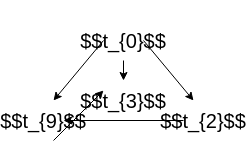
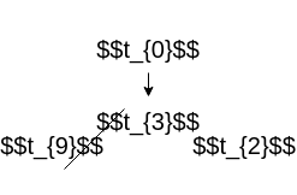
  <mxCell id="0" />
  <mxCell id="1" parent="0" />
  <mxCell id="2" value="$$t_{0}$$" style="text;html=1;strokeColor=none;fillColor=none;align=center;verticalAlign=middle;whiteSpace=wrap;rounded=0;fontSize=20;" vertex="1" parent="1"><mxGeometry x="100" y="20" width="40" height="40" as="geometry" /></mxCell>
  <mxCell id="3" value="$$t_{2}$$" style="text;html=1;strokeColor=none;fillColor=none;align=center;verticalAlign=middle;whiteSpace=wrap;rounded=0;fontSize=20;" vertex="1" parent="1"><mxGeometry x="180" y="100" width="40" height="40" as="geometry" /></mxCell>
  <mxCell id="4" value="$$t_{3}$$" style="text;html=1;strokeColor=none;fillColor=none;align=center;verticalAlign=middle;whiteSpace=wrap;rounded=0;fontSize=20;" vertex="1" parent="1"><mxGeometry x="100" y="80" width="40" height="40" as="geometry" /></mxCell>
  <mxCell id="5" value="$$t_{9}$$" style="text;html=1;strokeColor=none;fillColor=none;align=center;verticalAlign=middle;whiteSpace=wrap;rounded=0;fontSize=20;" vertex="1" parent="1"><mxGeometry x="20" y="100" width="40" height="40" as="geometry" /></mxCell>
- <mxCell id="6" value="" style="endArrow=classic;html=1;rounded=0;fontSize=20;exitX=1;exitY=0.5;exitDx=0;exitDy=0;entryX=0.25;entryY=0;entryDx=0;entryDy=0;" edge="1" parent="1" source="2" target="3"><mxGeometry width="50" height="50" relative="1" as="geometry"><mxPoint x="20" y="330" as="sourcePoint" /><mxPoint x="70" y="280" as="targetPoint" /></mxGeometry></mxCell>
  <mxCell id="7" value="" style="endArrow=classic;html=1;rounded=0;fontSize=20;exitX=0.5;exitY=1;exitDx=0;exitDy=0;entryX=0.5;entryY=0;entryDx=0;entryDy=0;" edge="1" parent="1" source="2" target="4"><mxGeometry width="50" height="50" relative="1" as="geometry"><mxPoint x="190" y="190" as="sourcePoint" /><mxPoint x="240" y="250" as="targetPoint" /></mxGeometry></mxCell>
- <mxCell id="8" value="" style="endArrow=classic;html=1;rounded=0;fontSize=20;exitX=0;exitY=0.5;exitDx=0;exitDy=0;entryX=0.75;entryY=0;entryDx=0;entryDy=0;" edge="1" parent="1" source="2" target="5"><mxGeometry width="50" height="50" relative="1" as="geometry"><mxPoint x="30" y="40" as="sourcePoint" /><mxPoint x="80" y="100" as="targetPoint" /></mxGeometry></mxCell>
- <mxCell id="9" value="" style="endArrow=classic;html=1;rounded=0;fontSize=20;exitX=0.75;exitY=1;exitDx=0;exitDy=0;entryX=0;entryY=0.25;entryDx=0;entryDy=0;" edge="1" parent="1" source="5" target="4"><mxGeometry width="50" height="50" relative="1" as="geometry"><mxPoint x="170" y="70" as="sourcePoint" /><mxPoint x="220" y="130" as="targetPoint" /></mxGeometry></mxCell>
- <mxCell id="10" value="" style="endArrow=classic;html=1;rounded=0;fontSize=20;exitX=0;exitY=0.5;exitDx=0;exitDy=0;entryX=1;entryY=0.5;entryDx=0;entryDy=0;" edge="1" parent="1" source="3" target="5"><mxGeometry width="50" height="50" relative="1" as="geometry"><mxPoint x="180" y="80" as="sourcePoint" /><mxPoint x="230" y="140" as="targetPoint" /></mxGeometry></mxCell>
+ <mxCell id="9" value="" style="endArrow=none;html=1;rounded=0;fontSize=20;exitX=0.75;exitY=1;exitDx=0;exitDy=0;entryX=0;entryY=0.25;entryDx=0;entryDy=0;" edge="1" parent="1" source="5" target="4"><mxGeometry width="50" height="50" relative="1" as="geometry"><mxPoint x="170" y="70" as="sourcePoint" /><mxPoint x="220" y="130" as="targetPoint" /></mxGeometry></mxCell>
